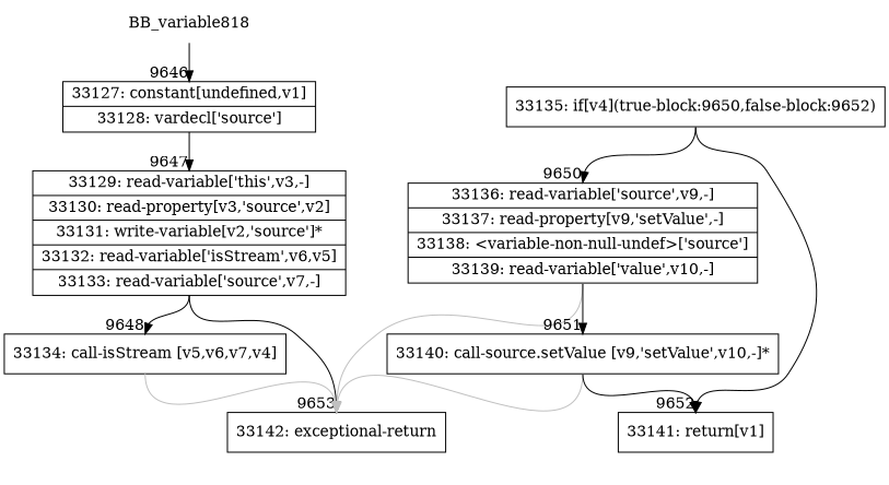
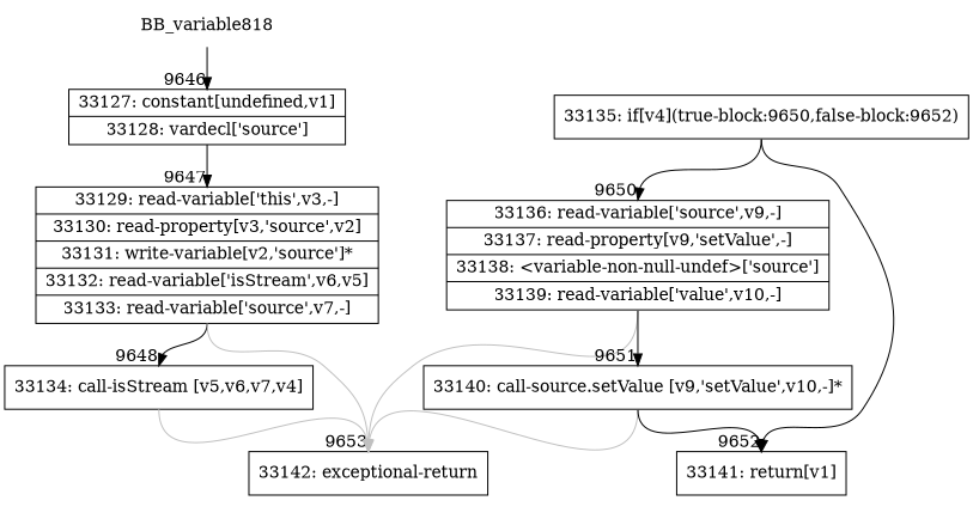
  digraph {
    rankdir=TD
    node [shape=record]
    edge [headport=n tailport=s]
    n1 [label=BB_variable818 shape=none]
    n2 [label="{33127: constant[undefined,v1]|33128: vardecl['source']}"]
    n3 [label="{33129: read-variable['this',v3,-]|33130: read-property[v3,'source',v2]|33131: write-variable[v2,'source']*|33132: read-variable['isStream',v6,v5]|33133: read-variable['source',v7,-]}"]
    n4 [label="{33134: call-isStream [v5,v6,v7,v4]}"]
    n5 [label="{33142: exceptional-return}"]
    n6 [label="{33135: if[v4](true-block:9650,false-block:9652)}"]
    n7 [label="{33136: read-variable['source',v9,-]|33137: read-property[v9,'setValue',-]|33138: \<variable-non-null-undef\>['source']|33139: read-variable['value',v10,-]}"]
    n8 [label="{33141: return[v1]}"]
    n9 [label="{33140: call-source.setValue [v9,'setValue',v10,-]*}"]
    n1 -> n2 [headlabel="    9646"]
    n2 -> n3 [headlabel="      9647"]
    n3 -> n4 [headlabel="      9648"]
-   n3 -> n5 [color=black headlabel="      9653"]
+   n3 -> n5 [color=gray headlabel="      9653"]
    n4 -> n5 [color=gray]
    n6 -> n7 [headlabel="      9650"]
    n6 -> n8 [headlabel="      9652"]
    n7 -> n5 [color=gray]
    n7 -> n9 [headlabel="      9651"]
    n9 -> n5 [color=gray]
    n9 -> n8
  }
